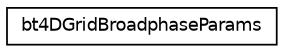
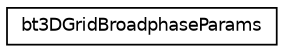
  digraph {
    rankdir=LR
-   n1 [color=black fillcolor=white fontname=Helvetica fontsize=10 height=0.2 label=bt4DGridBroadphaseParams shape=record style=filled width=0.4]
+   n1 [color=black fillcolor=white fontname=Helvetica fontsize=10 height=0.2 label=bt3DGridBroadphaseParams shape=record style=filled width=0.4]
  }
